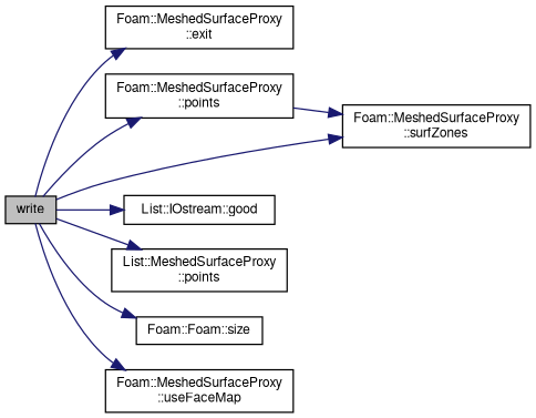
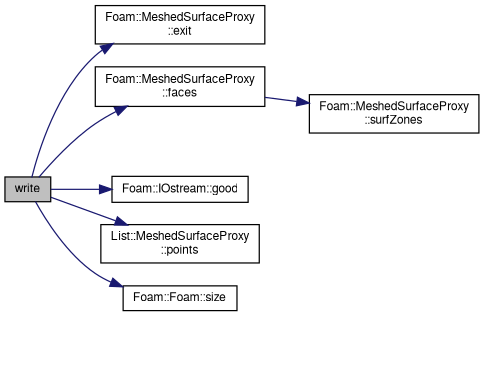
  digraph {
    rankdir=LR
    node [color=black fontname=FreeSans fontsize=10 shape=record]
    edge [color=midnightblue fontname=FreeSans fontsize=10 labelfontname=FreeSans labelfontsize=10 style=solid]
    n1 [fillcolor=grey75 fontcolor=black height=0.2 label=write style=filled width=0.4]
    n2 [height=0.2 label="Foam::MeshedSurfaceProxy\l::exit" width=0.4]
-   n3 [height=0.2 label="Foam::MeshedSurfaceProxy\l::points" width=0.4]
+   n3 [height=0.2 label="Foam::MeshedSurfaceProxy\l::faces" width=0.4]
    n4 [height=0.2 label="Foam::MeshedSurfaceProxy\l::surfZones" width=0.4]
-   n5 [height=0.2 label="List::IOstream::good" width=0.4]
+   n5 [height=0.2 label="Foam::IOstream::good" width=0.4]
    n6 [height=0.2 label="List::MeshedSurfaceProxy\l::points" width=0.4]
    n7 [height=0.2 label="Foam::Foam::size" width=0.4]
-   n8 [height=0.2 label="Foam::MeshedSurfaceProxy\l::useFaceMap" width=0.4]
    n1 -> n2
    n1 -> n3
-   n1 -> n4
    n1 -> n5
    n1 -> n6
    n1 -> n7
-   n1 -> n8
    n3 -> n4
  }
